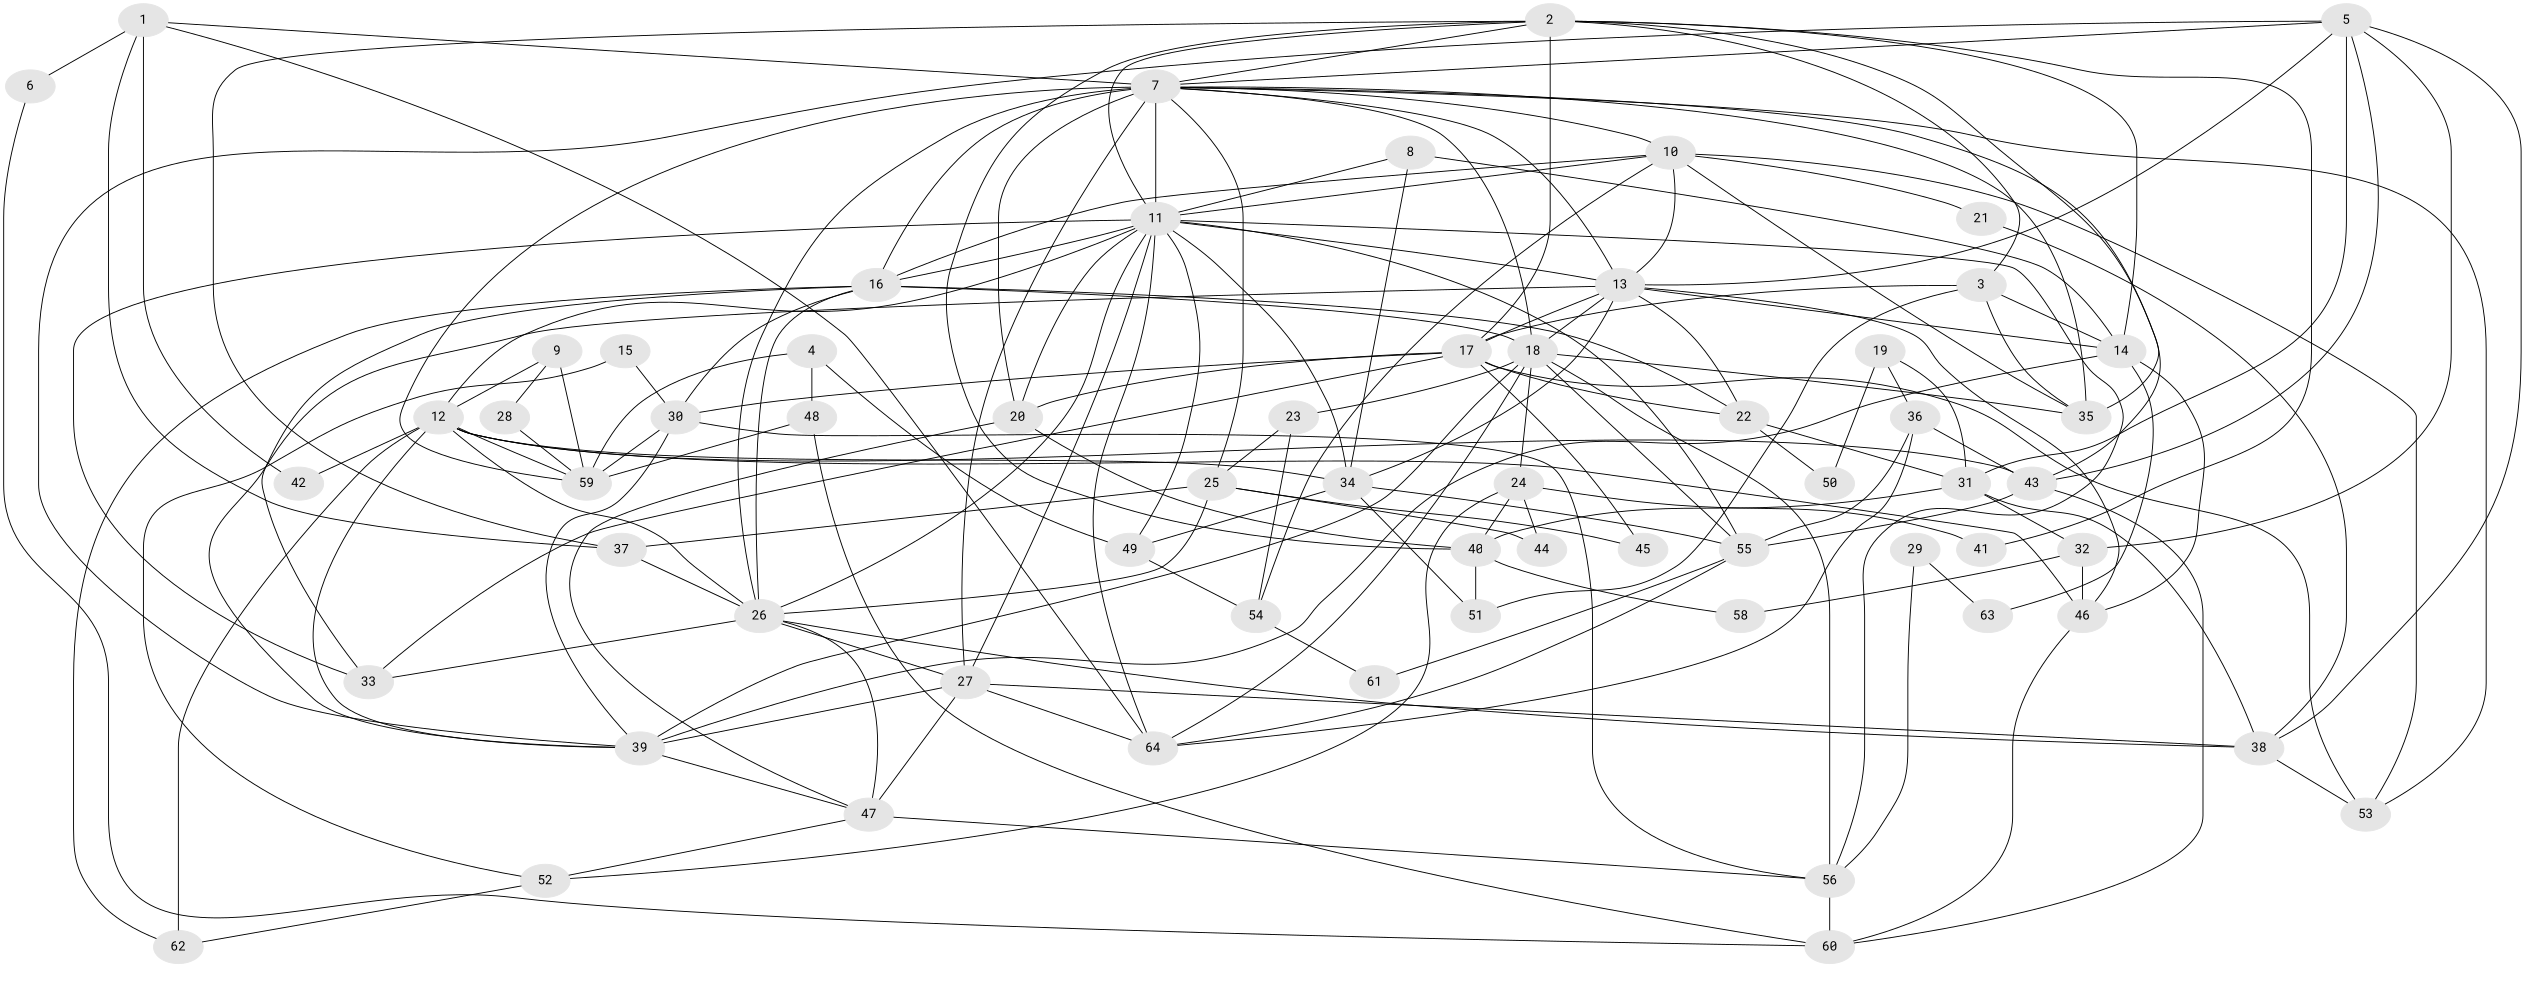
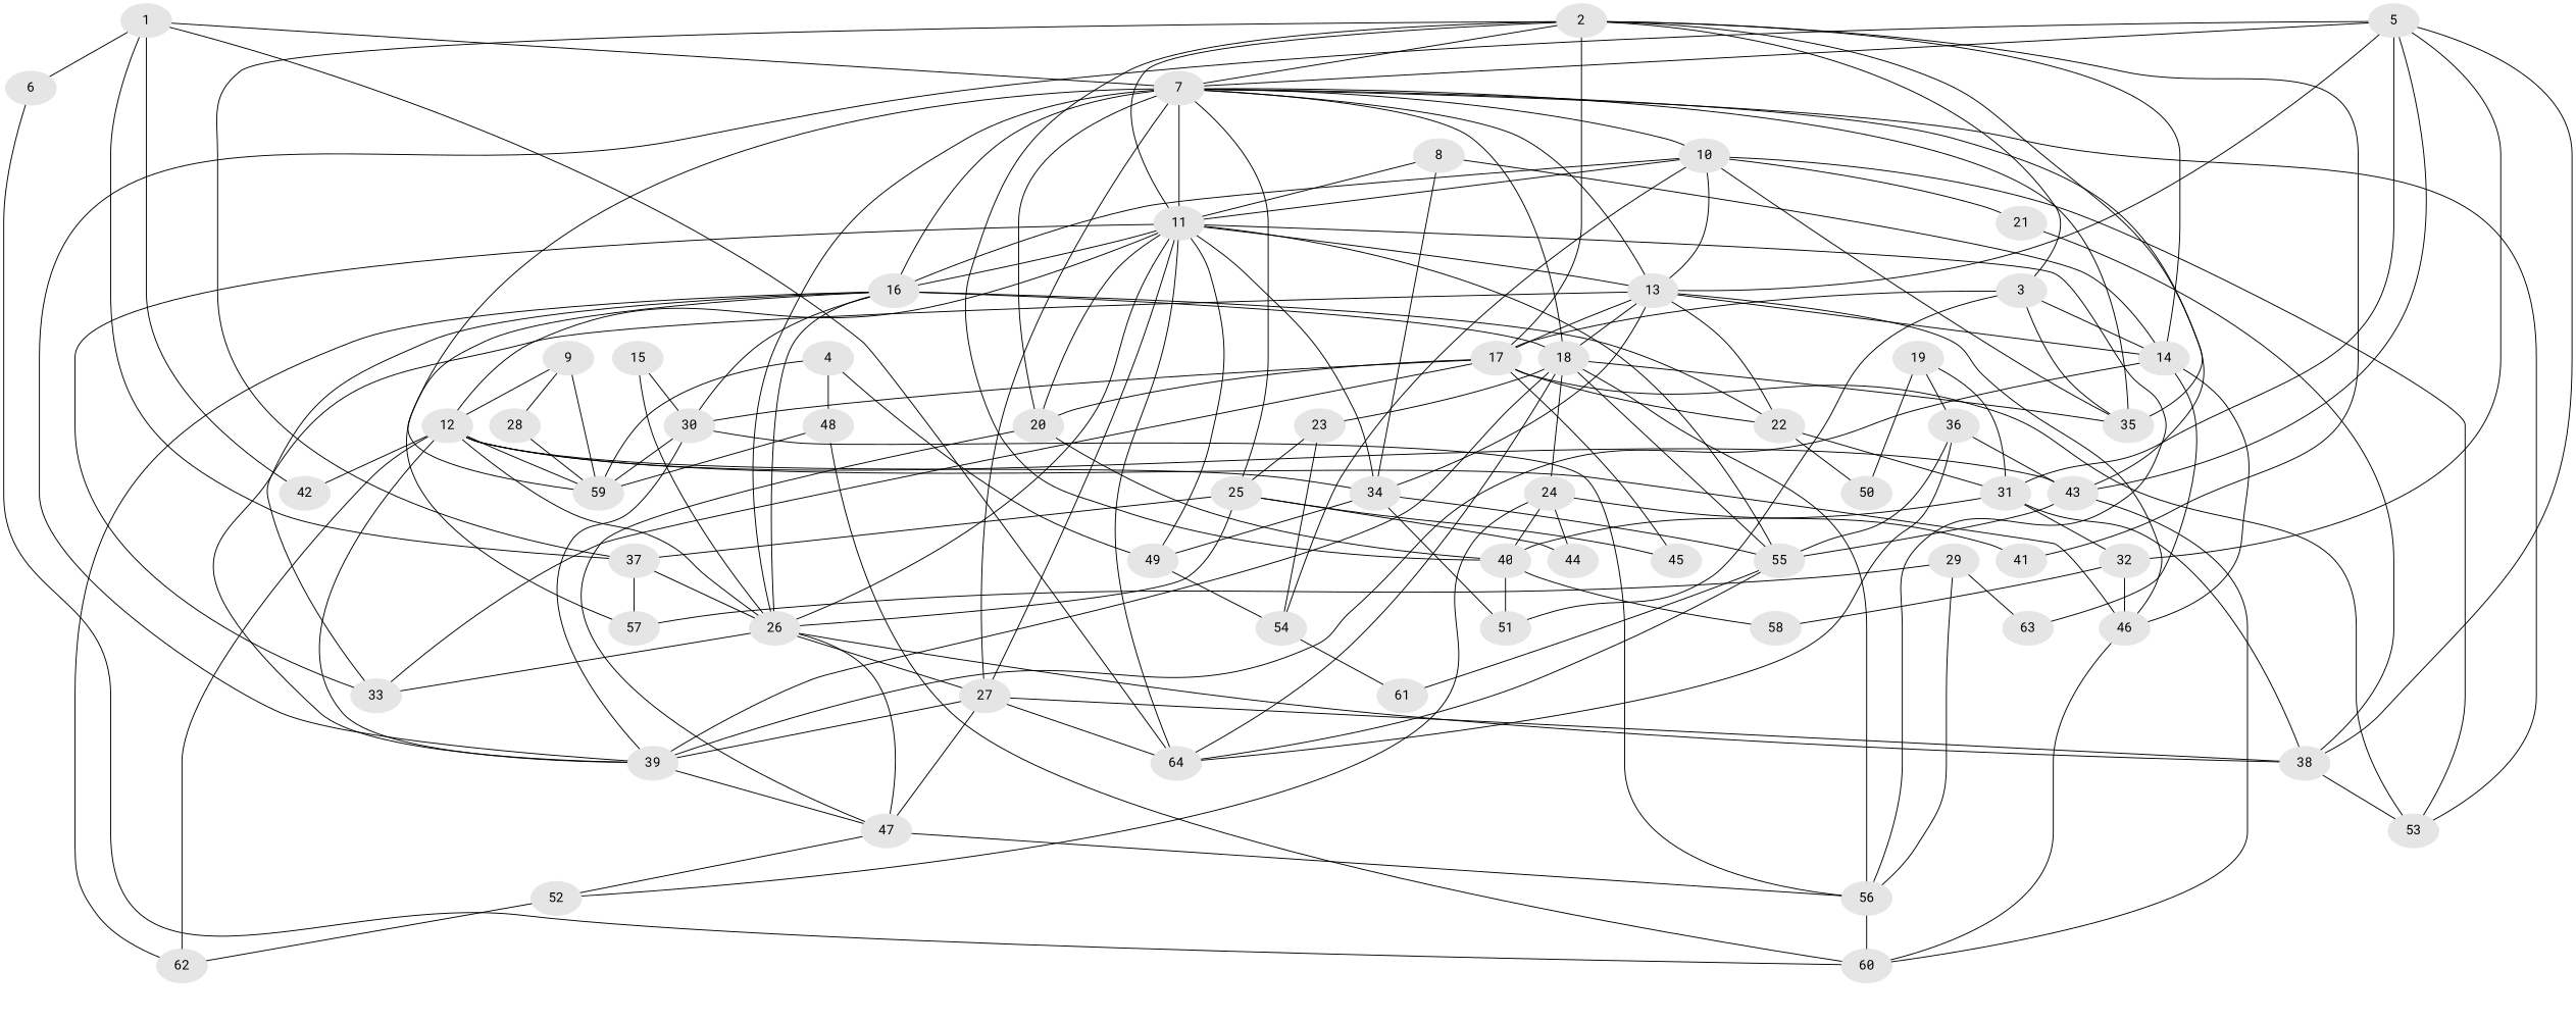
  graph {
    fontname="Roboto Mono"
    node [color=gray90 fontname="Roboto Mono" style=filled]
    edge [fontname="Roboto Mono" weight=1.0]
    1
    6
    7
    37
    42
    64
    60
    11
    35
    59
    13
    43
    26
    10
    16
    18
    20
    25
    27
    53
+   57
    2
    3
    14
    17
    40
    41
    51
    49
    34
    12
    33
    55
    56
    39
    46
    63
    22
    30
    45
    58
    4
    48
    54
    5
    31
    32
    38
    47
    21
    62
    23
    24
    44
    8
    9
    28
    61
    50
    15
    52
    19
    36
    29
    1 -- 6
    1 -- 7
    1 -- 37
    1 -- 42
    1 -- 64
    6 -- 60
    7 -- 11 [weight=3.0]
    7 -- 35
    7 -- 59
    7 -- 13 [weight=2.0]
    7 -- 43
    7 -- 26
    7 -- 10
    7 -- 16
    7 -- 18
    7 -- 20 [weight=5.0]
    7 -- 25
    7 -- 27
    7 -- 53
    37 -- 26
+   37 -- 57
    11 -- 64
    11 -- 13
    11 -- 26
    11 -- 16 [weight=3.0]
    11 -- 20
    11 -- 27
    11 -- 49
    11 -- 34
    11 -- 12
    11 -- 33
    11 -- 55
    11 -- 56
    13 -- 18
    13 -- 14 [weight=2.0]
    13 -- 17
    13 -- 34
    13 -- 39
    13 -- 46
    13 -- 22
    43 -- 60
    43 -- 55
    26 -- 27
    26 -- 33
    26 -- 38
    26 -- 47
    10 -- 11 [weight=2.0]
    10 -- 35
    10 -- 13
    10 -- 16
    10 -- 53
    10 -- 54
    10 -- 21
    16 -- 26
    16 -- 18
+   16 -- 57
    16 -- 33 [weight=2.0]
    16 -- 22
    16 -- 30 [weight=2.0]
    16 -- 62
    18 -- 64
    18 -- 35
    18 -- 55
    18 -- 56
    18 -- 39
    18 -- 23 [weight=2.0]
    18 -- 24
    20 -- 40
    20 -- 47
    25 -- 37
    25 -- 26
    25 -- 45
    25 -- 44
    27 -- 64
    27 -- 39
    27 -- 38
    27 -- 47
    2 -- 7
    2 -- 37
    2 -- 11
    2 -- 35
    2 -- 3
    2 -- 14 [weight=2.0]
    2 -- 17 [weight=4.0]
    2 -- 40
    2 -- 41
    3 -- 35
    3 -- 14
    3 -- 17
    3 -- 51
    14 -- 39
    14 -- 46
    14 -- 63
    17 -- 20
    17 -- 53
    17 -- 33
    17 -- 22
    17 -- 30
    17 -- 45
    40 -- 51
    40 -- 58
    49 -- 54
    34 -- 51
    34 -- 49
    34 -- 55
    12 -- 42
    12 -- 59
    12 -- 43
    12 -- 26 [weight=2.0]
    12 -- 34
    12 -- 39
    12 -- 46
    12 -- 62
    55 -- 64
    55 -- 61
    56 -- 60
    39 -- 47
    46 -- 60
    22 -- 31
    22 -- 50
    30 -- 59
    30 -- 56
    30 -- 39
    4 -- 59
    4 -- 49
    4 -- 48
    48 -- 60
    48 -- 59
    54 -- 61
    5 -- 7
    5 -- 13
    5 -- 43
    5 -- 39
    5 -- 31 [weight=2.0]
    5 -- 32
    5 -- 38
    31 -- 40
    31 -- 32
    31 -- 38
    32 -- 46
    32 -- 58
    38 -- 53
    47 -- 56
    47 -- 52
    21 -- 38
    23 -- 25
    23 -- 54
    24 -- 40
    24 -- 41
    24 -- 44
    24 -- 52
    8 -- 11
    8 -- 14
    8 -- 34
    9 -- 59
    9 -- 12
    9 -- 28
    28 -- 59
    15 -- 30
-   15 -- 52
+   15 -- 26
    52 -- 62
    19 -- 31
    19 -- 50
    19 -- 36
    36 -- 64
    36 -- 43
    36 -- 55
+   29 -- 57
    29 -- 56
    29 -- 63
  }
